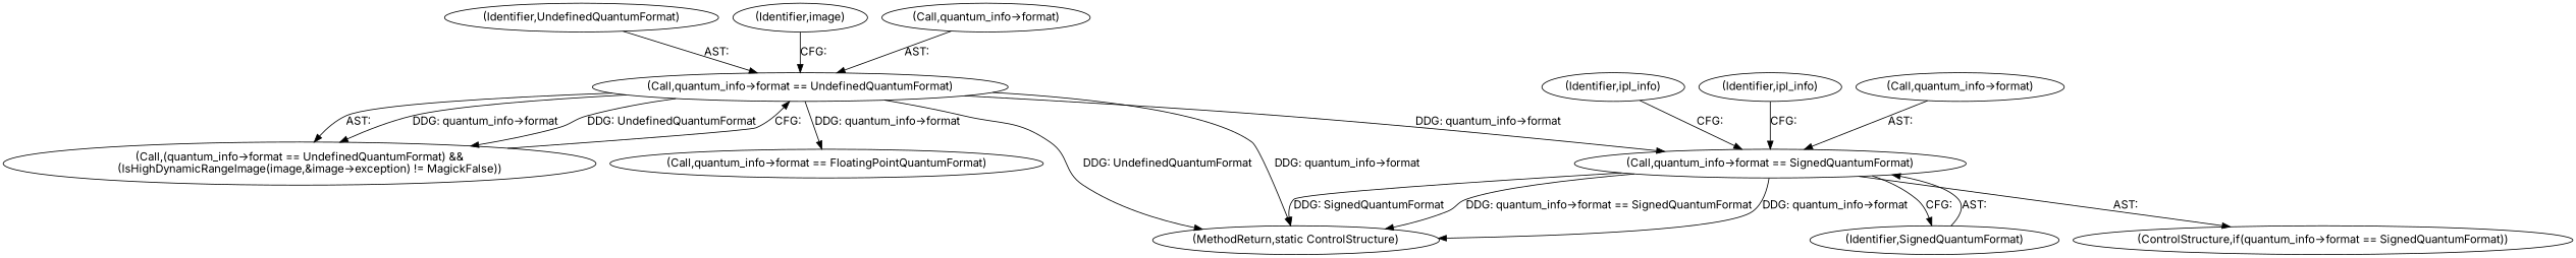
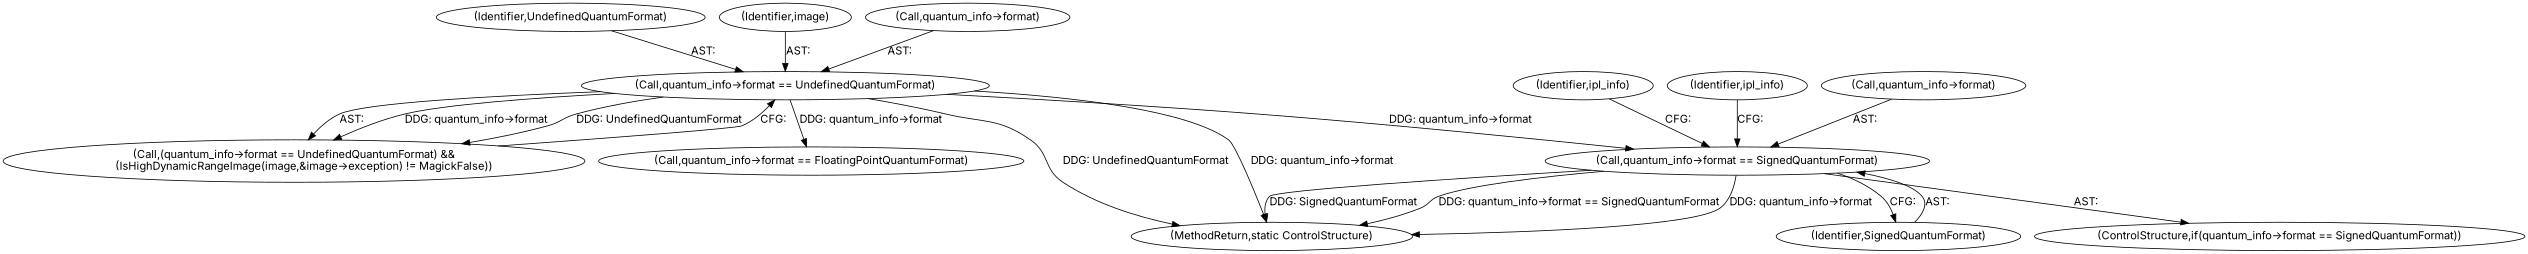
  digraph {
    fontname=Inter
    node [fontname=Inter]
    edge [fontname=Inter]
    n1 [label="(Call,quantum_info->format == SignedQuantumFormat)"]
    n2 [label="(MethodReturn,static ControlStructure)"]
    n3 [label="(Identifier,SignedQuantumFormat)"]
    n4 [label="(ControlStructure,if(quantum_info->format == SignedQuantumFormat))"]
    n5 [label="(Call,quantum_info->format == UndefinedQuantumFormat)"]
    n6 [label="(Call,(quantum_info->format == UndefinedQuantumFormat) &&\n       (IsHighDynamicRangeImage(image,&image->exception) != MagickFalse))"]
    n7 [label="(Call,quantum_info->format == FloatingPointQuantumFormat)"]
    n8 [label="(Identifier,UndefinedQuantumFormat)"]
    n9 [label="(Identifier,ipl_info)"]
    n10 [label="(Identifier,ipl_info)"]
    n11 [label="(Call,quantum_info->format)"]
    n12 [label="(Identifier,image)"]
    n13 [label="(Call,quantum_info->format)"]
    n1 -> n2 [label="DDG: quantum_info->format == SignedQuantumFormat"]
    n1 -> n2 [label="DDG: quantum_info->format"]
    n1 -> n2 [label="DDG: SignedQuantumFormat"]
    n1 -> n3 [label="CFG: "]
    n1 -> n4 [label="AST: "]
    n3 -> n1 [label="AST: "]
    n5 -> n1 [label="DDG: quantum_info->format"]
    n5 -> n2 [label="DDG: UndefinedQuantumFormat"]
    n5 -> n2 [label="DDG: quantum_info->format"]
    n5 -> n6 [label="AST: "]
    n5 -> n6 [label="DDG: quantum_info->format"]
    n5 -> n6 [label="DDG: UndefinedQuantumFormat"]
    n5 -> n7 [label="DDG: quantum_info->format"]
    n6 -> n5 [label="CFG: "]
    n8 -> n5 [label="AST: "]
    n9 -> n1 [label="CFG: "]
    n10 -> n1 [label="CFG: "]
    n11 -> n1 [label="AST: "]
-   n12 -> n5 [label="CFG: "]
+   n12 -> n5 [label="AST: "]
    n13 -> n5 [label="AST: "]
  }
